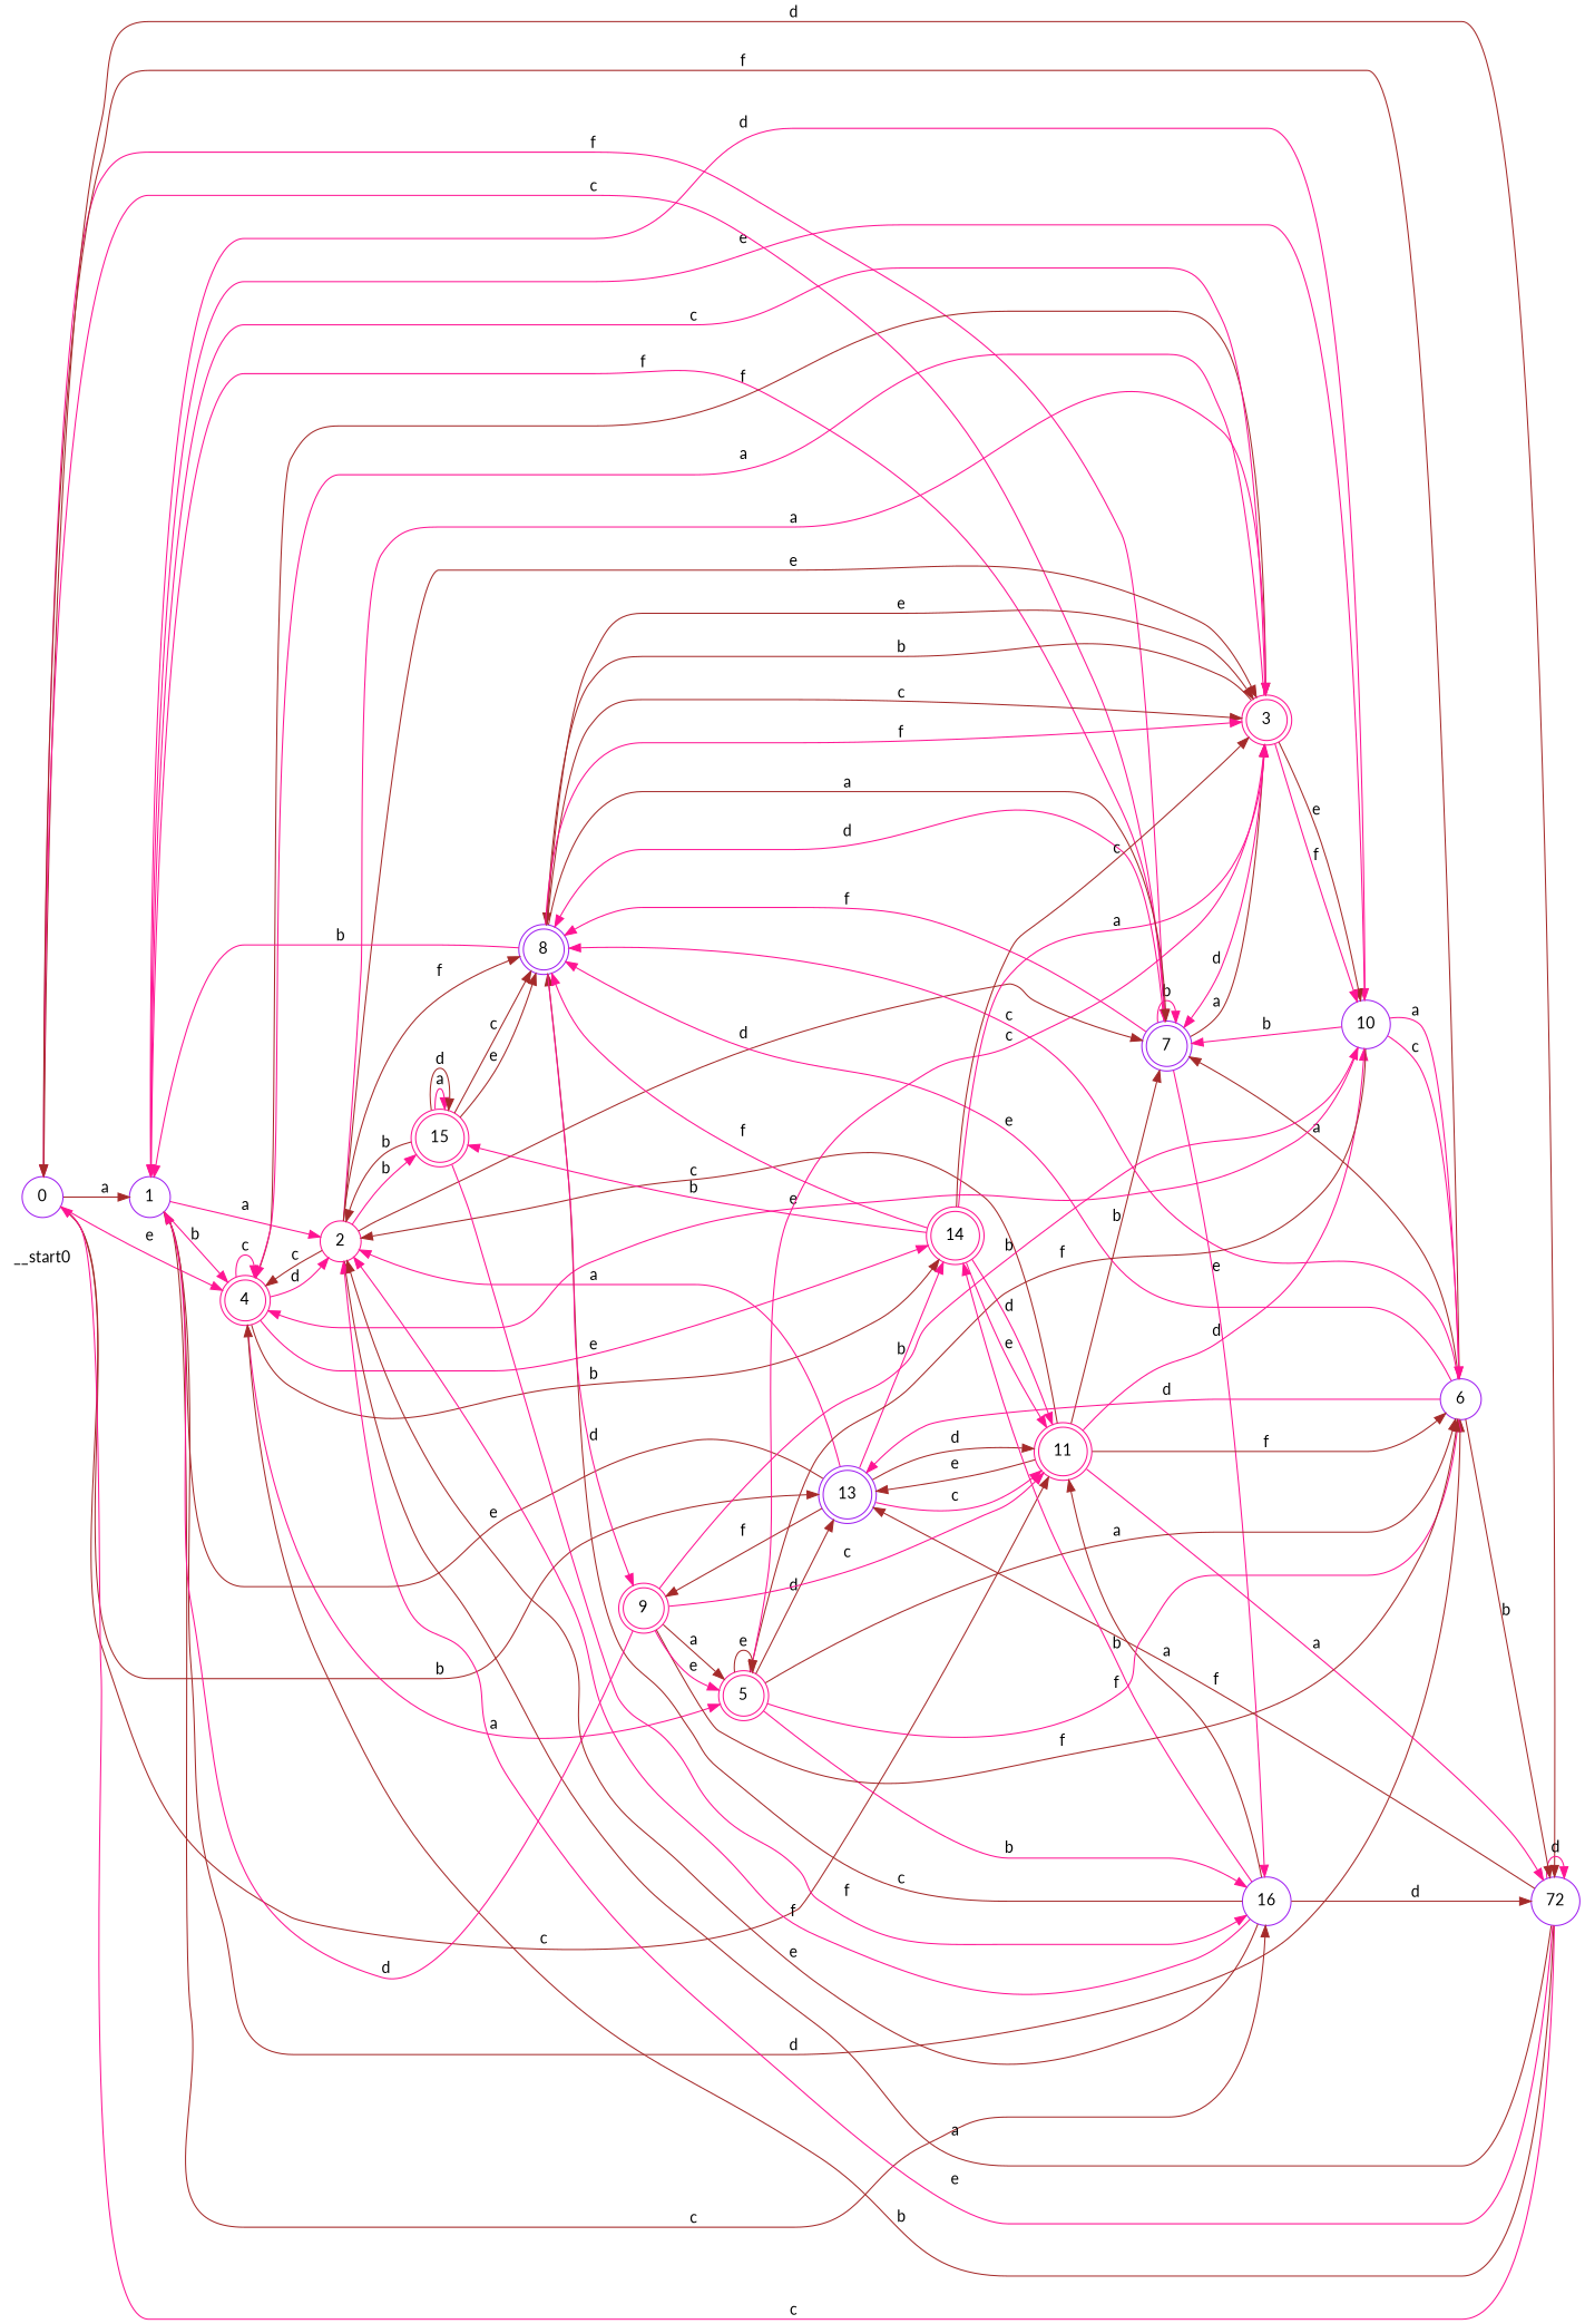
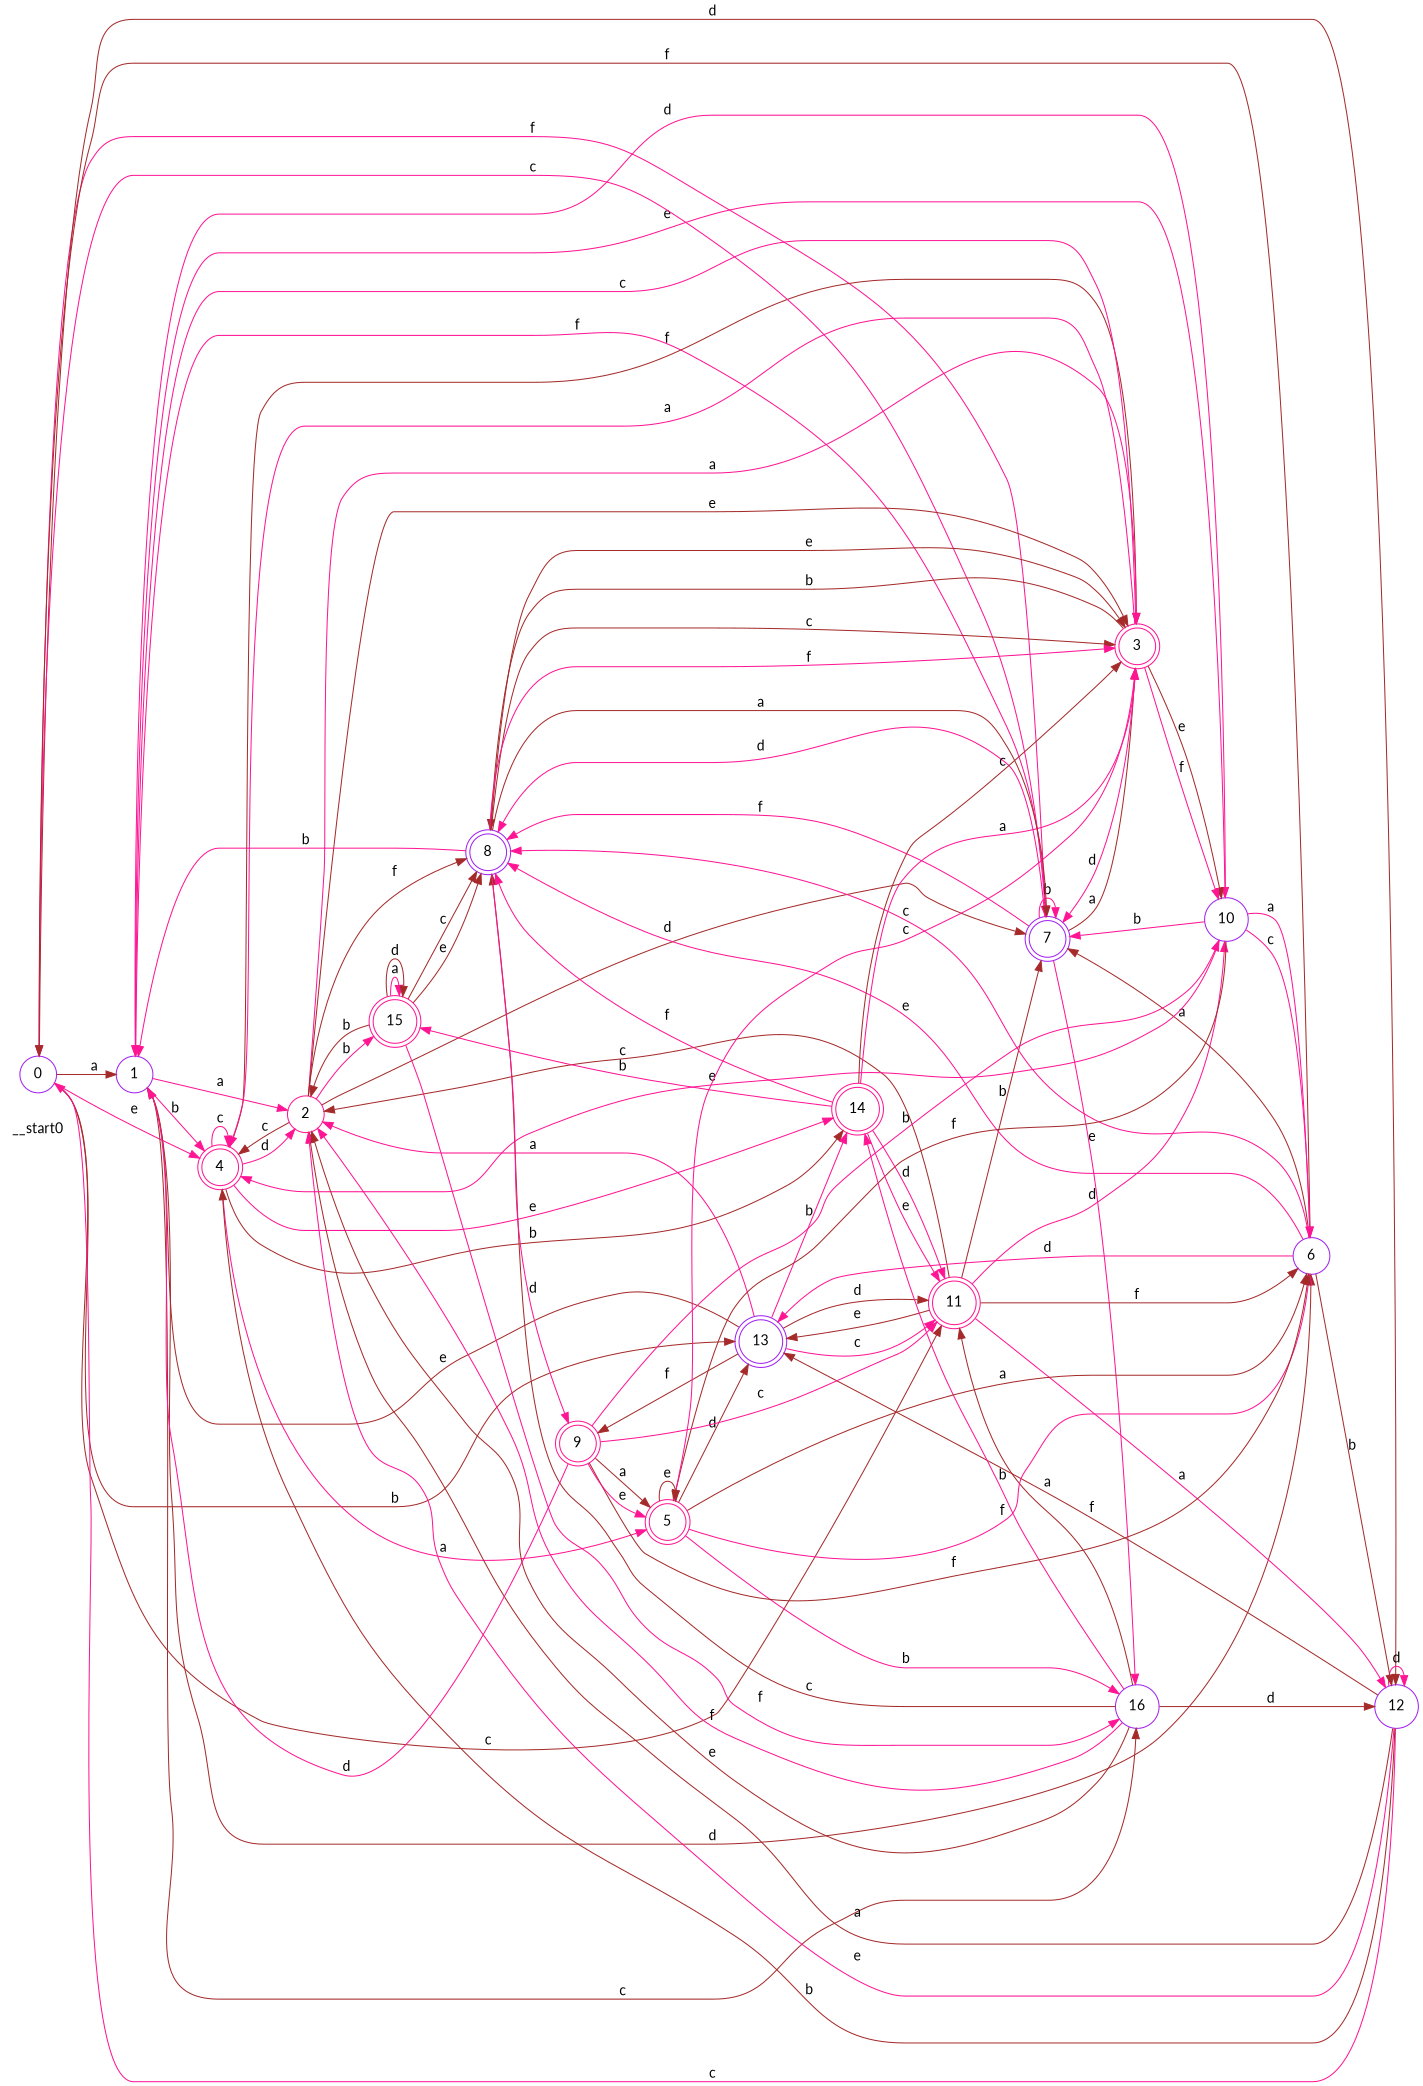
  digraph {
    fontname=Lato
    rankdir=LR
    node [color=purple fontname=Lato shape=doublecircle fillcolor=white style="rounded,filled"]
    edge [color=deeppink fontname=Lato]
    __start0 [shape=none fillcolor="" style=""]
    n2 [label=0 shape=circle style=filled]
    n3 [label=1 shape=circle style=filled]
    n4 [color=deeppink label=4]
    n5 [label=7]
    n6 [color=deeppink label=11]
-   n7 [label=72 shape=circle style=filled]
+   n7 [label=12 shape=circle style=filled]
    n8 [label=13 style=filled]
    n9 [color=deeppink label=2 shape=circle style=filled]
    n10 [label=6 shape=circle style=filled]
    n11 [label=10 shape=circle style=filled]
    n12 [label=16 shape=circle style=filled]
    n13 [color=deeppink label=3]
    n14 [color=deeppink label=5]
    n15 [color=deeppink label=14]
    n16 [label=8]
    n17 [color=deeppink label=9]
    n18 [color=deeppink label=15]
    n2 -> n3 [color=brown label=a]
    n2 -> n4 [label=e]
    n2 -> n5 [label=f]
    n2 -> n6 [color=brown label=c]
    n2 -> n7 [color=brown label=d]
    n2 -> n8 [color=brown label=b]
    n3 -> n4 [label=b]
    n3 -> n5 [label=f]
    n3 -> n9 [label=a]
    n3 -> n10 [color=brown label=d]
    n3 -> n11 [label=e]
    n3 -> n12 [color=brown label=c]
    n4 -> n4 [label=c]
    n4 -> n9 [label=d]
    n4 -> n13 [color=brown label=f]
    n4 -> n14 [label=a]
    n4 -> n15 [color=brown label=b]
    n4 -> n15 [label=e]
    n5 -> n2 [label=c]
    n5 -> n5 [label=b]
    n5 -> n12 [label=e]
    n5 -> n13 [color=brown label=a]
    n5 -> n16 [label=d]
    n5 -> n16 [label=f]
    n6 -> n5 [color=brown label=b]
    n6 -> n7 [label=a]
    n6 -> n8 [color=brown label=e]
    n6 -> n9 [color=brown label=c]
    n6 -> n10 [color=brown label=f]
    n6 -> n11 [label=d]
    n7 -> n2 [label=c]
    n7 -> n4 [color=brown label=b]
    n7 -> n7 [label=d]
    n7 -> n8 [color=brown label=f]
    n7 -> n9 [color=brown label=a]
    n7 -> n9 [label=e]
    n8 -> n3 [color=brown label=e]
    n8 -> n6 [label=c]
    n8 -> n6 [color=brown label=d]
    n8 -> n9 [label=a]
    n8 -> n15 [label=b]
    n8 -> n17 [color=brown label=f]
    n9 -> n4 [color=brown label=c]
    n9 -> n5 [color=brown label=d]
    n9 -> n13 [label=a]
    n9 -> n13 [color=brown label=e]
    n9 -> n16 [color=brown label=f]
    n9 -> n18 [label=b]
    n10 -> n2 [color=brown label=f]
    n10 -> n5 [color=brown label=a]
    n10 -> n7 [color=brown label=b]
    n10 -> n8 [label=d]
    n10 -> n16 [label=c]
    n10 -> n16 [label=e]
    n11 -> n3 [label=d]
    n11 -> n4 [label=e]
    n11 -> n5 [label=b]
    n11 -> n10 [label=a]
    n11 -> n10 [label=c]
    n11 -> n14 [color=brown label=f]
    n12 -> n6 [color=brown label=a]
    n12 -> n7 [color=brown label=d]
    n12 -> n9 [color=brown label=e]
    n12 -> n9 [label=f]
    n12 -> n15 [label=b]
    n12 -> n16 [color=brown label=c]
    n13 -> n3 [label=c]
    n13 -> n4 [label=a]
    n13 -> n5 [label=d]
    n13 -> n11 [color=brown label=e]
    n13 -> n11 [label=f]
    n13 -> n16 [color=brown label=b]
    n14 -> n8 [color=brown label=d]
    n14 -> n10 [color=brown label=a]
    n14 -> n10 [label=f]
    n14 -> n12 [label=b]
    n14 -> n13 [label=c]
    n14 -> n14 [color=brown label=e]
    n15 -> n6 [label=d]
    n15 -> n6 [label=e]
    n15 -> n13 [label=a]
    n15 -> n13 [color=brown label=c]
    n15 -> n16 [label=f]
    n15 -> n18 [label=b]
    n16 -> n3 [label=b]
    n16 -> n5 [color=brown label=a]
    n16 -> n13 [color=brown label=c]
    n16 -> n13 [color=brown label=e]
    n16 -> n13 [label=f]
    n16 -> n17 [label=d]
    n17 -> n3 [label=d]
    n17 -> n6 [label=c]
    n17 -> n10 [color=brown label=f]
    n17 -> n11 [label=b]
    n17 -> n14 [color=brown label=a]
    n17 -> n14 [label=e]
    n18 -> n9 [color=brown label=b]
    n18 -> n12 [label=f]
    n18 -> n16 [color=brown label=c]
    n18 -> n16 [color=brown label=e]
    n18 -> n18 [label=a]
    n18 -> n18 [color=brown label=d]
  }
